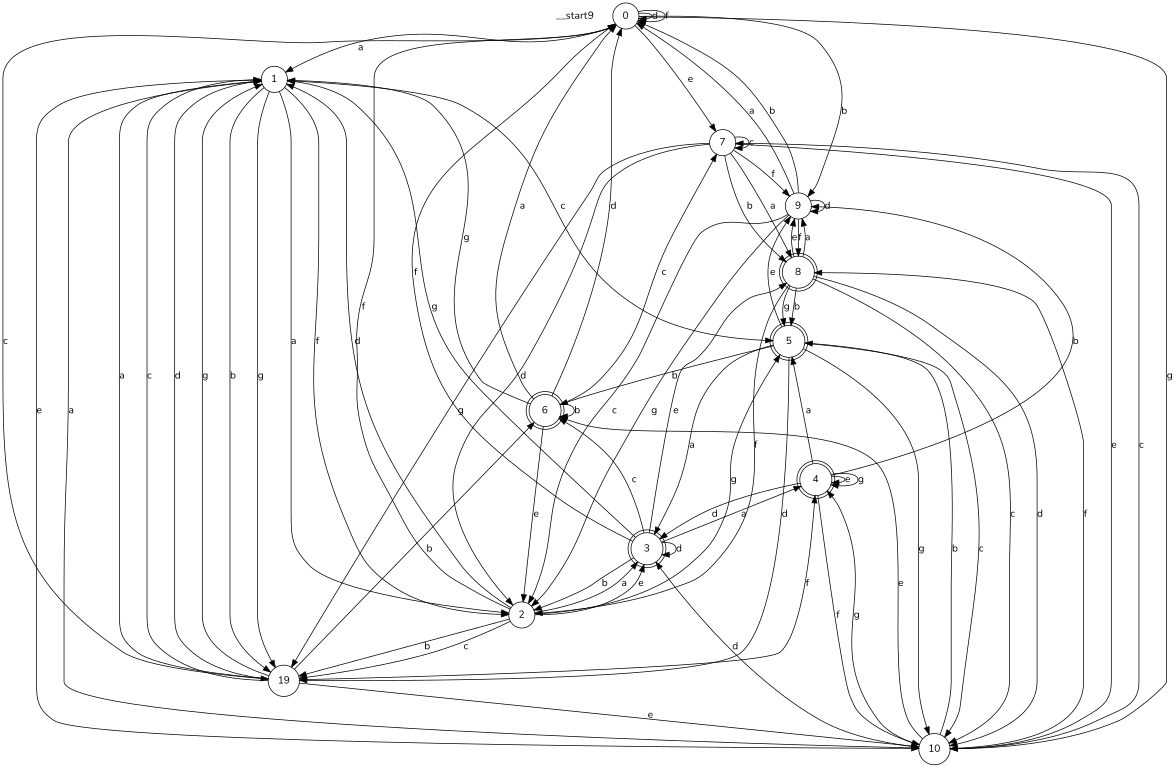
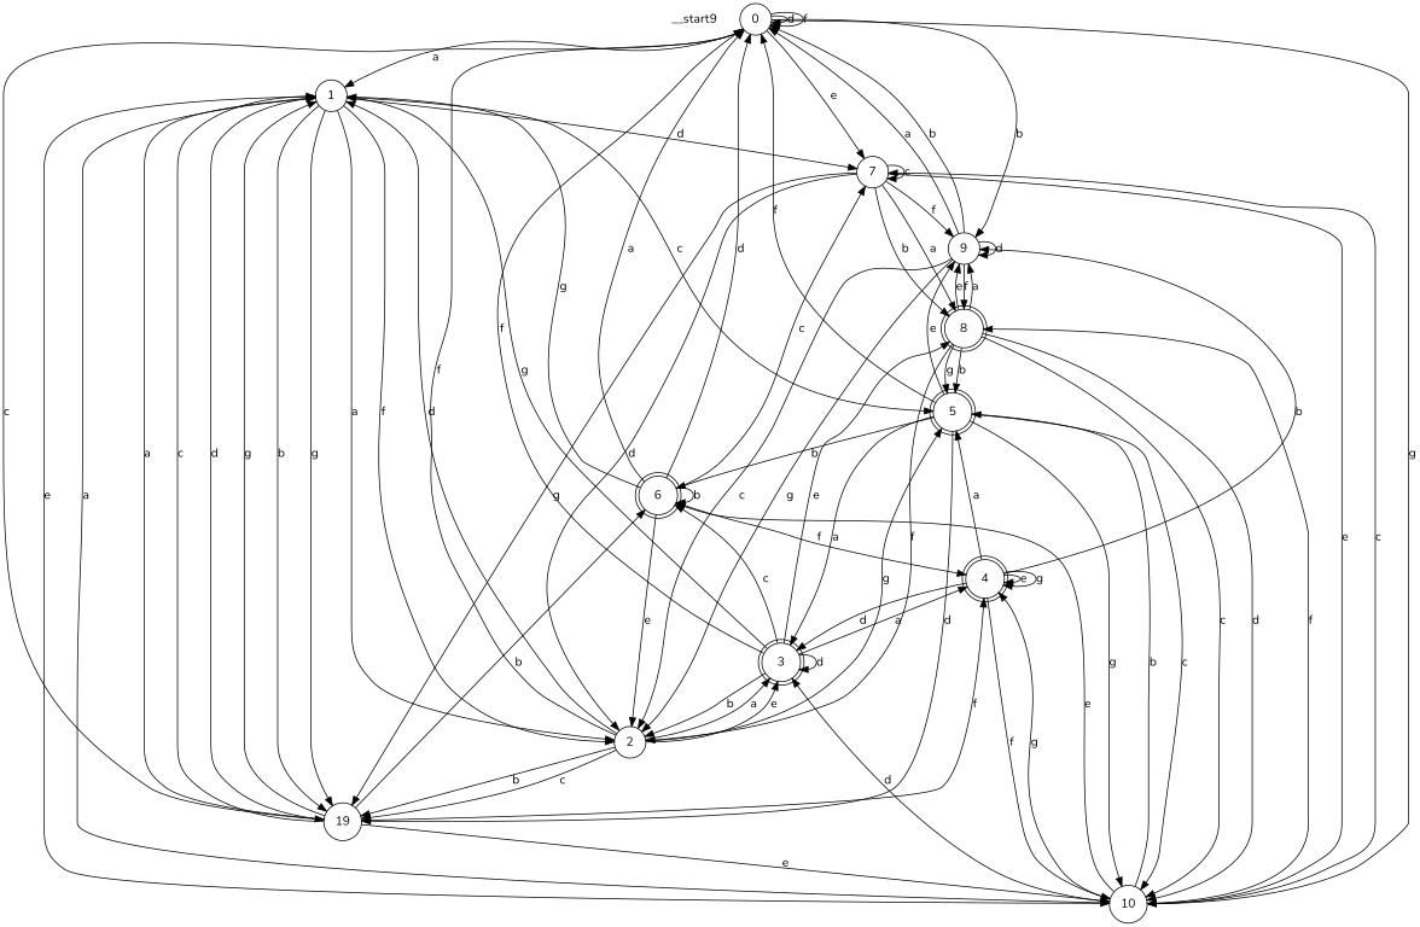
  digraph {
    fontname=Nunito
    rankdir=TB
    node [fontname=Nunito shape=circle color=black fillcolor=white style=filled]
    edge [fontname=Nunito]
    n1 [label=__start9 shape=none color="" fillcolor="" style=""]
    n2 [label=0]
    n3 [label=1]
    n4 [label=7]
    n5 [label=9]
    n6 [label=10]
    n7 [label=19]
    n8 [label=2]
    n9 [label=5 shape=doublecircle style="rounded,filled"]
    n10 [label=8 shape=doublecircle style="rounded,filled"]
    n11 [label=3 shape=doublecircle style="rounded,filled"]
    n12 [label=4 shape=doublecircle style="rounded,filled"]
    n13 [label=6 shape=doublecircle style="rounded,filled"]
    n2 -> n2 [label=d]
    n2 -> n2 [label=f]
    n2 -> n3 [label=a]
    n2 -> n4 [label=e]
    n2 -> n5 [label=b]
    n2 -> n6 [label=g]
    n2 -> n7 [label=c]
+   n3 -> n4 [label=d]
    n3 -> n6 [label=e]
    n3 -> n7 [label=b]
    n3 -> n7 [label=g]
    n3 -> n8 [label=a]
    n3 -> n8 [label=f]
    n3 -> n9 [label=c]
    n4 -> n4 [label=c]
    n4 -> n5 [label=f]
    n4 -> n6 [label=e]
    n4 -> n7 [label=g]
    n4 -> n8 [label=d]
    n4 -> n10 [label=a]
    n4 -> n10 [label=b]
    n5 -> n2 [label=a]
    n5 -> n2 [label=b]
    n5 -> n5 [label=d]
    n5 -> n8 [label=c]
    n5 -> n8 [label=g]
    n5 -> n10 [label=f]
    n6 -> n3 [label=a]
    n6 -> n4 [label=c]
    n6 -> n9 [label=b]
    n6 -> n10 [label=f]
    n6 -> n11 [label=d]
    n6 -> n12 [label=g]
    n6 -> n13 [label=e]
    n7 -> n3 [label=a]
    n7 -> n3 [label=c]
    n7 -> n3 [label=d]
    n7 -> n3 [label=g]
    n7 -> n6 [label=e]
    n7 -> n12 [label=f]
    n7 -> n13 [label=b]
    n8 -> n2 [label=f]
    n8 -> n3 [label=d]
    n8 -> n7 [label=b]
    n8 -> n7 [label=c]
    n8 -> n9 [label=g]
    n8 -> n11 [label=a]
    n8 -> n11 [label=e]
+   n9 -> n2 [label=f]
    n9 -> n5 [label=e]
    n9 -> n6 [label=c]
    n9 -> n6 [label=g]
    n9 -> n7 [label=d]
    n9 -> n11 [label=a]
    n9 -> n13 [label=b]
    n10 -> n5 [label=a]
    n10 -> n5 [label=e]
    n10 -> n6 [label=c]
    n10 -> n6 [label=d]
    n10 -> n8 [label=f]
    n10 -> n9 [label=b]
    n10 -> n9 [label=g]
    n11 -> n2 [label=f]
    n11 -> n3 [label=g]
    n11 -> n8 [label=b]
    n11 -> n10 [label=e]
    n11 -> n11 [label=d]
    n11 -> n12 [label=a]
    n11 -> n13 [label=c]
    n12 -> n5 [label=b]
    n12 -> n6 [label=f]
    n12 -> n9 [label=a]
    n12 -> n11 [label=d]
    n12 -> n12 [label=e]
    n12 -> n12 [label=g]
    n13 -> n2 [label=a]
    n13 -> n2 [label=d]
    n13 -> n3 [label=g]
    n13 -> n4 [label=c]
    n13 -> n8 [label=e]
+   n13 -> n12 [label=f]
    n13 -> n13 [label=b]
  }
